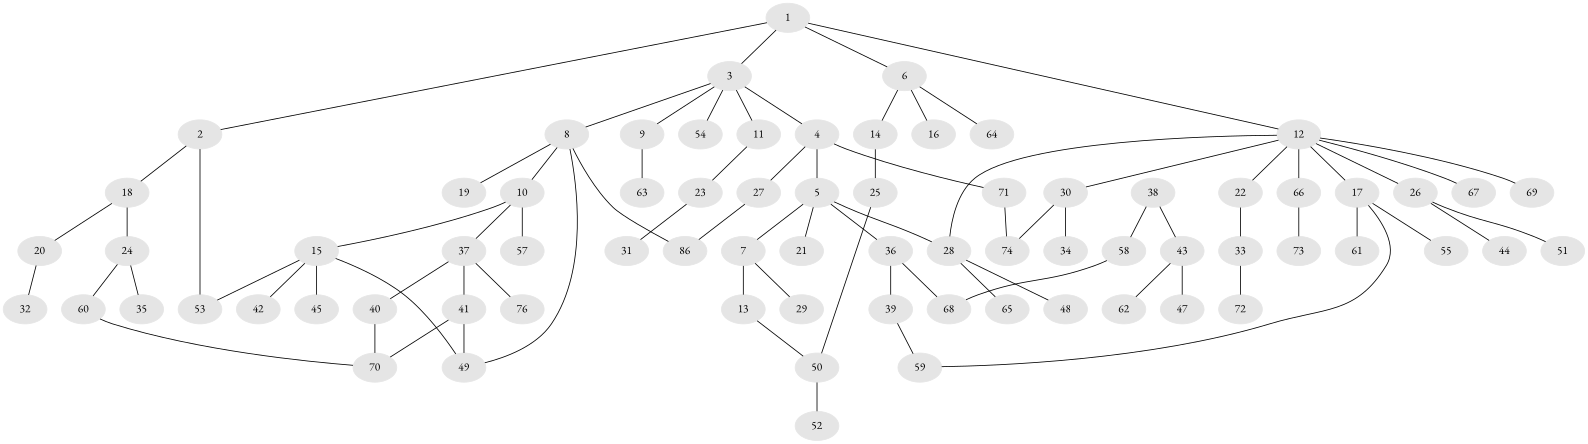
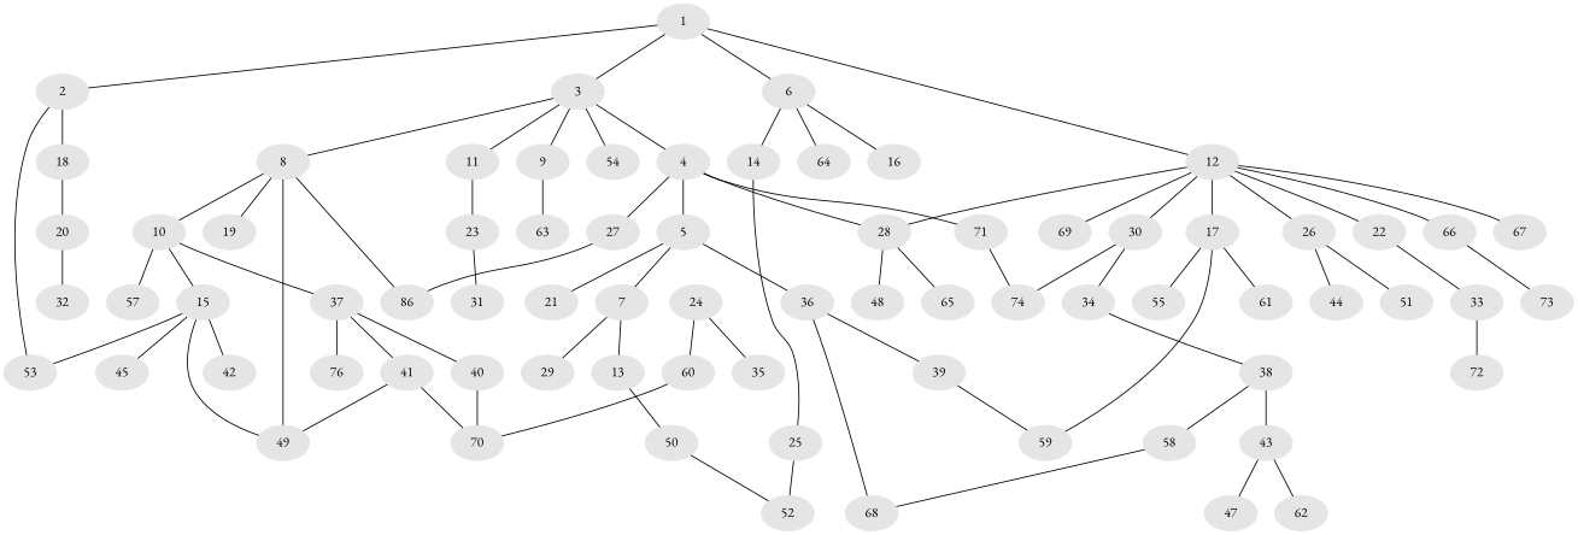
  graph {
    fontname="EB Garamond"
    node [color=gray90 fontname="EB Garamond" style=filled]
    edge [fontname="EB Garamond"]
    1
    2
    3
    6
    12
    18
    53
    4
    8
    9
    11
    54
    14
    16
    64
    28
    17
    22
    26
    30
    66
    67
    69
    20
    24
    5
    27
    71
    10
    19
    n31 [label=86]
    49
    63
    23
    7
    21
    36
    48
    65
    74
    13
    29
    39
    68
    25
    50
    15
    37
    57
    42
    45
    40
    41
    n54 [label=76]
    31
    55
    59
    61
    33
    44
    51
    34
    73
    52
    32
    35
    60
    72
    70
    38
    43
    58
    47
    62
    1 -- 2
    1 -- 3
    1 -- 6
    1 -- 12
    2 -- 18
    2 -- 53
    3 -- 4
    3 -- 8
    3 -- 9
    3 -- 11
    3 -- 54
    6 -- 14
    6 -- 16
    6 -- 64
    12 -- 28
    12 -- 17
    12 -- 22
    12 -- 26
    12 -- 30
    12 -- 66
    12 -- 67
    12 -- 69
    18 -- 20
-   18 -- 24
-   5 -- 28
+   4 -- 28
    4 -- 5
    4 -- 27
    4 -- 71
    8 -- 10
    8 -- 19
    8 -- n31
    8 -- 49
    9 -- 63
    11 -- 23
    14 -- 25
    28 -- 48
    28 -- 65
    17 -- 55
    17 -- 59
    17 -- 61
    22 -- 33
    26 -- 44
    26 -- 51
    30 -- 74
    30 -- 34
    66 -- 73
    20 -- 32
    24 -- 35
    24 -- 60
    5 -- 7
    5 -- 21
    5 -- 36
    27 -- n31
    71 -- 74
    10 -- 15
    10 -- 37
    10 -- 57
    23 -- 31
    7 -- 13
    7 -- 29
    36 -- 39
    36 -- 68
    13 -- 50
    39 -- 59
-   25 -- 50
+   25 -- 52
    50 -- 52
    15 -- 53
    15 -- 49
    15 -- 42
    15 -- 45
    37 -- 40
    37 -- 41
    37 -- n54
    40 -- 70
    41 -- 49
    41 -- 70
    33 -- 72
+   34 -- 38
    60 -- 70
    38 -- 43
    38 -- 58
    43 -- 47
    43 -- 62
    58 -- 68
  }
